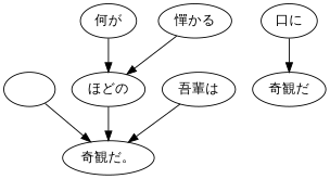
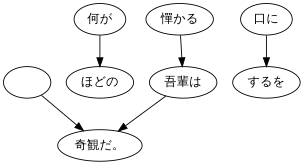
  digraph {
    fontname="Source Code Pro"
    node [fontname="Source Code Pro"]
    edge [fontname="Source Code Pro"]
    n1 [label="　"]
    n2 [label="奇観だ。"]
    n3 [label="何が"]
    n4 [label="ほどの"]
    n5 [label="吾輩は"]
-   n6 [label="奇観だ"]
+   n6 [label="するを"]
    n7 [label="口に"]
    n8 [label="憚かる"]
    n1 -> n2
    n3 -> n4
-   n4 -> n2
    n5 -> n2
    n7 -> n6
-   n8 -> n4
+   n8 -> n5
  }
